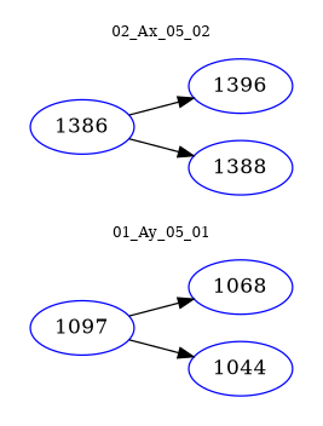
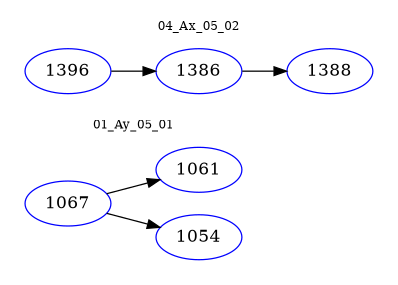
  digraph {
    rankdir=LR
    node [color=blue]
    edge [color=black]
-   n1 [label=1097]
-   n2 [label=1044]
-   n3 [label=1068]
+   n1 [label=1067]
+   n2 [label=1054]
+   n3 [label=1061]
    n4 [label=1386]
    n5 [label=1388]
    n6 [label=1396]
    subgraph cluster_1 {
      color=white
      fontsize=10
      label="01_Ay_05_01"
      n1
      n2
      n3
    }
    subgraph cluster_2 {
      color=white
      fontsize=10
-     label="02_Ax_05_02"
+     label="04_Ax_05_02"
      n4
      n5
      n6
    }
    n1 -> n2
    n1 -> n3
    n4 -> n5
-   n4 -> n6
+   n6 -> n4
  }
